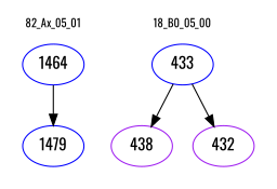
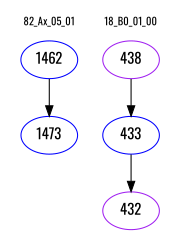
  digraph {
    fontname=Oswald
    node [color=blue fontname=Oswald]
    edge [color=black fontname=Oswald]
-   n1 [label=1464]
-   n2 [label=1479]
+   n1 [label=1462]
+   n2 [label=1473]
    n3 [label=433]
    n4 [color=purple label=438]
    n5 [color=purple label=432]
    subgraph cluster_1 {
      color=white
      fontsize=10
      label="82_Ax_05_01"
      n1
      n2
    }
    subgraph cluster_2 {
      color=white
      fontsize=10
-     label="18_B0_05_00"
+     label="18_B0_01_00"
      n3
      n4
      n5
    }
    n1 -> n2
-   n3 -> n4
+   n4 -> n3
    n3 -> n5
  }
